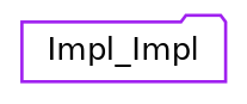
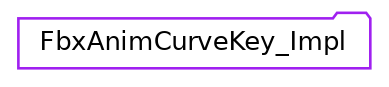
  digraph {
    rankdir=LR
-   n1 [color=purple fillcolor=white fontname=Helvetica fontsize=10 height=0.2 label=Impl_Impl shape=folder style=filled width=0.4]
+   n1 [color=purple fillcolor=white fontname=Helvetica fontsize=10 height=0.2 label=FbxAnimCurveKey_Impl shape=folder style=filled width=0.4]
  }
